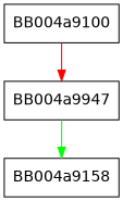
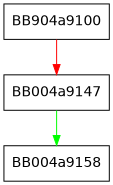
  digraph {
    fontname="DejaVu Sans"
    splines=ortho
    node [fontname="DejaVu Sans" shape=box]
    edge [fontname="DejaVu Sans"]
-   BB004a9100
-   BB004a9147 [label=BB004a9947]
+   BB004a9100 [label=BB904a9100]
+   BB004a9147
    BB004a9158
    BB004a9100 -> BB004a9147 [color=red]
    BB004a9147 -> BB004a9158 [color=green]
  }
